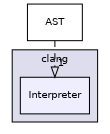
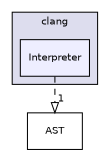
  digraph {
    compound=true
    node [fontname=Helvetica fontsize=10 shape=box]
    n1 [fillcolor="#eeeeff" label=Interpreter pencolor=black style=filled]
    n2 [label=AST]
    subgraph cluster_1 {
      bgcolor="#ddddee"
      fontname=Helvetica
      fontsize=10
      label=clang
      pencolor=black
      n1
    }
-   n2 -> n1 [headlabel=1 labeldistance=1.5 labelfontname=Helvetica labelfontsize=10 style=dashed arrowhead=onormal]
+   n1 -> n2 [headlabel=1 labeldistance=1.5 labelfontname=Helvetica labelfontsize=10 style=dashed arrowhead=onormal]
  }
